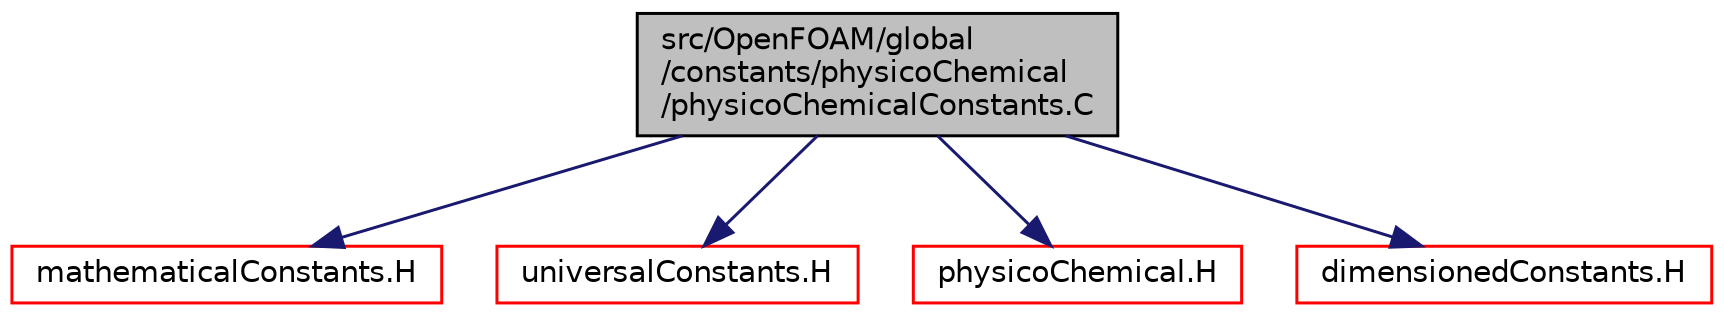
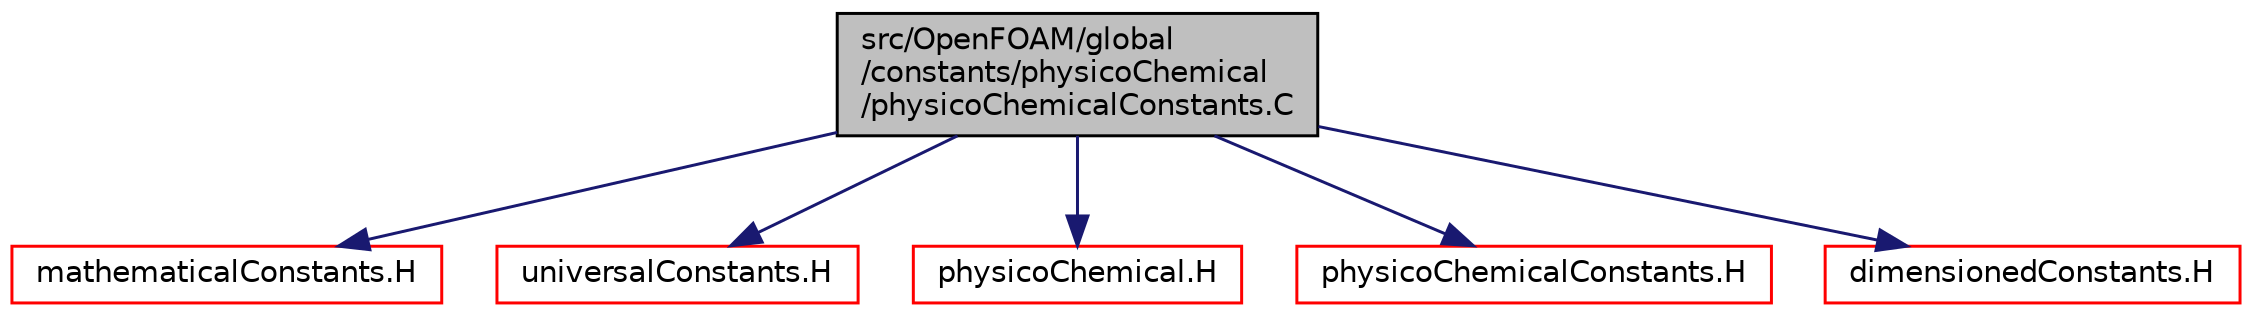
  digraph {
    node [color=red fontname=Helvetica fontsize=10 shape=record]
    edge [color=midnightblue fontname=Helvetica fontsize=10 labelfontname=Helvetica labelfontsize=10 style=solid]
    n1 [color=black fillcolor=grey75 fontcolor=black height=0.2 label="src/OpenFOAM/global\l/constants/physicoChemical\l/physicoChemicalConstants.C" style=filled width=0.4]
    n2 [height=0.2 label="mathematicalConstants.H" width=0.4]
    n3 [height=0.2 label="universalConstants.H" width=0.4]
    n4 [height=0.2 label="physicoChemical.H" width=0.4]
+   n5 [height=0.2 label="physicoChemicalConstants.H" width=0.4]
    n6 [height=0.2 label="dimensionedConstants.H" width=0.4]
    n1 -> n2
    n1 -> n3
    n1 -> n4
+   n1 -> n5
    n1 -> n6
  }
